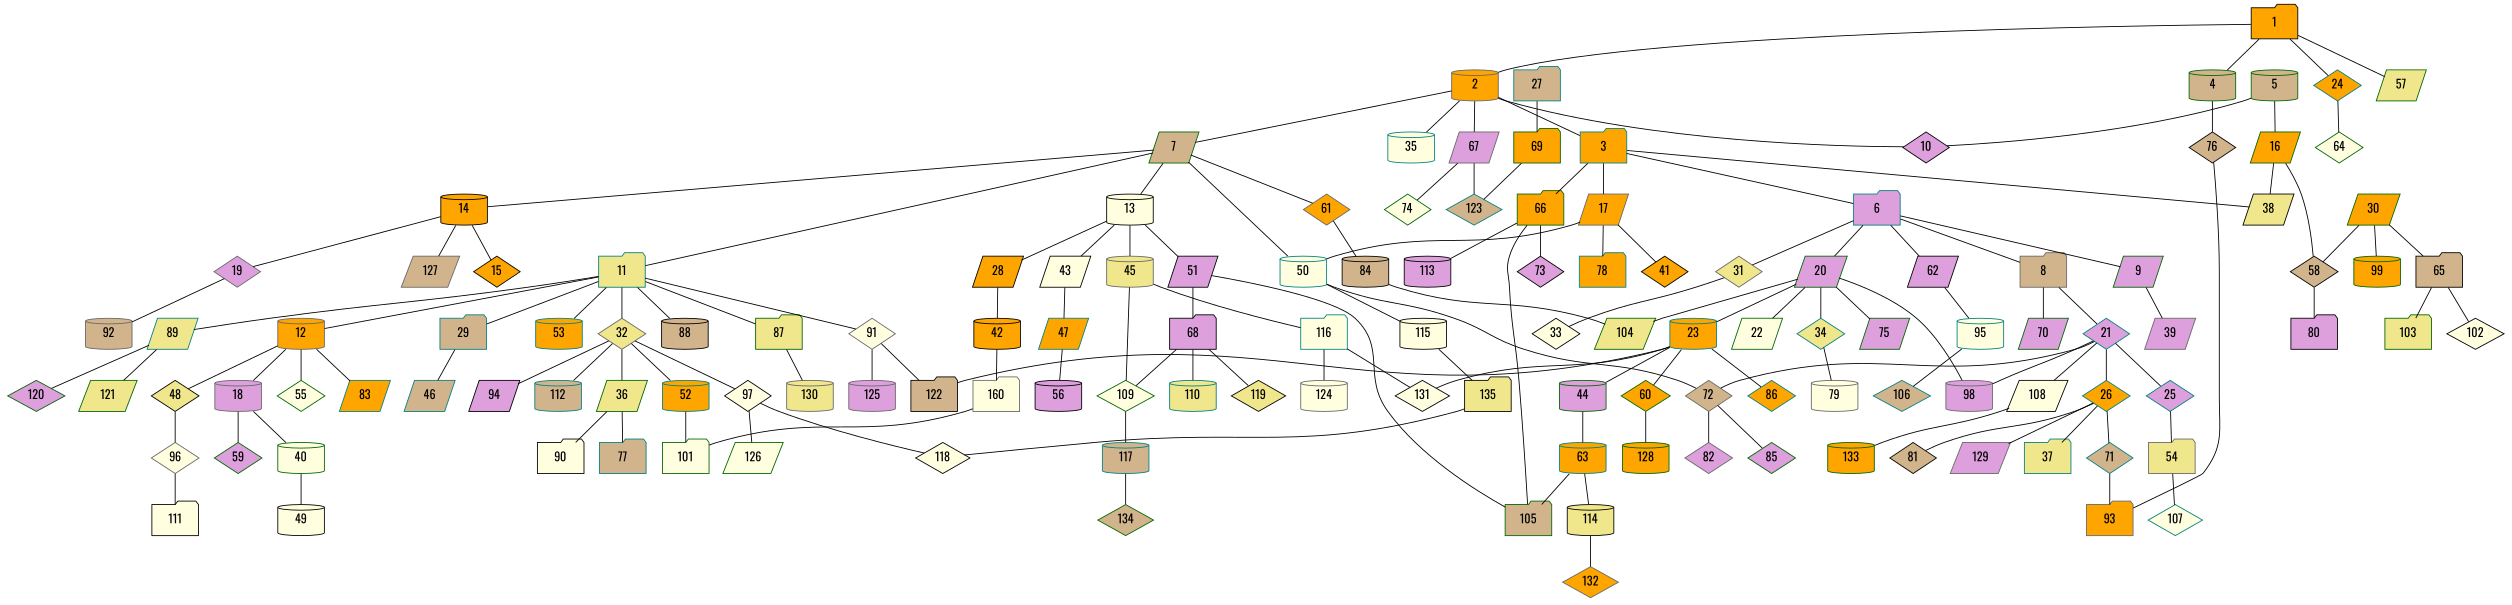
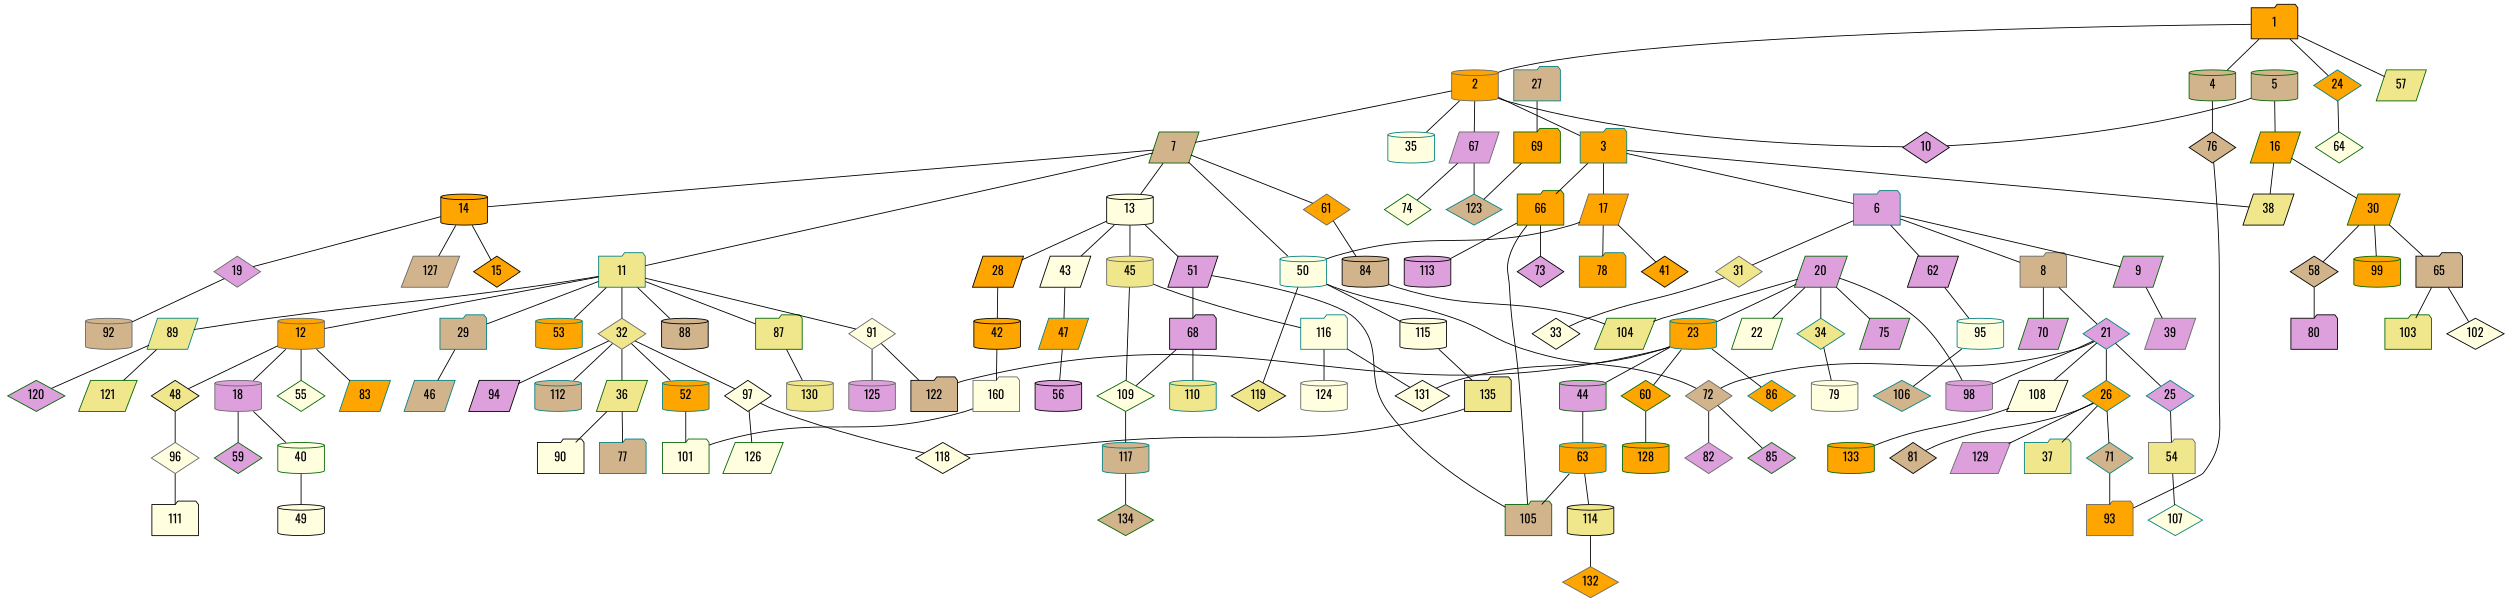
  graph {
    fontname=Oswald
    node [color=black fillcolor=orange fontname=Oswald shape=diamond style=filled]
    edge [fontname=Oswald]
    1 [shape=folder]
    2 [color=gray40 shape=cylinder]
    4 [color=darkgreen fillcolor=tan shape=cylinder]
    24 [color=teal]
    57 [color=darkgreen fillcolor=khaki shape=parallelogram]
    3 [color=teal shape=folder]
    7 [color=darkgreen fillcolor=tan shape=parallelogram]
    35 [color=teal fillcolor=lightyellow shape=cylinder]
    67 [color=gray40 fillcolor=plum shape=parallelogram]
    10 [fillcolor=plum]
    76 [fillcolor=tan]
    64 [color=darkgreen fillcolor=lightyellow]
    6 [color=teal fillcolor=plum shape=folder]
    17 [color=gray40 shape=parallelogram]
    38 [fillcolor=khaki shape=parallelogram]
    66 [color=darkgreen shape=folder]
    5 [color=darkgreen fillcolor=tan shape=cylinder]
    16 [color=darkgreen shape=parallelogram]
    11 [color=teal fillcolor=khaki shape=folder]
    13 [fillcolor=lightyellow shape=cylinder]
    14 [shape=cylinder]
    50 [color=teal fillcolor=lightyellow shape=cylinder]
    61 [color=gray40]
    74 [color=darkgreen fillcolor=lightyellow]
    123 [color=teal fillcolor=tan]
    8 [color=gray40 fillcolor=tan shape=folder]
    9 [color=darkgreen fillcolor=plum shape=parallelogram]
    20 [color=darkgreen fillcolor=plum shape=parallelogram]
    31 [color=gray40 fillcolor=khaki]
    62 [fillcolor=plum shape=parallelogram]
    41
    78 [color=teal shape=folder]
    105 [color=darkgreen fillcolor=tan shape=folder]
    73 [fillcolor=plum]
    113 [fillcolor=plum shape=cylinder]
    93 [color=gray40 shape=folder]
    30 [color=darkgreen shape=parallelogram]
    21 [color=teal fillcolor=plum]
    70 [color=darkgreen fillcolor=plum shape=parallelogram]
    39 [color=gray40 fillcolor=plum shape=parallelogram]
    22 [color=darkgreen fillcolor=lightyellow shape=parallelogram]
    23 [color=teal shape=cylinder]
    34 [color=teal fillcolor=khaki]
    75 [color=darkgreen fillcolor=plum shape=parallelogram]
    98 [color=gray40 fillcolor=plum shape=cylinder]
    104 [color=darkgreen fillcolor=khaki shape=parallelogram]
    33 [fillcolor=lightyellow]
    95 [color=teal fillcolor=lightyellow shape=cylinder]
    12 [color=gray40 shape=cylinder]
    29 [color=teal fillcolor=tan shape=folder]
    32 [color=gray40 fillcolor=khaki]
    53 [color=teal shape=cylinder]
    87 [color=darkgreen fillcolor=khaki shape=folder]
    88 [fillcolor=tan shape=cylinder]
    89 [color=teal fillcolor=khaki shape=parallelogram]
    91 [color=gray40 fillcolor=lightyellow]
    28 [shape=parallelogram]
    43 [fillcolor=lightyellow shape=parallelogram]
    45 [color=gray40 fillcolor=khaki shape=cylinder]
    51 [fillcolor=plum shape=parallelogram]
    15
    19 [color=gray40 fillcolor=plum]
    127 [color=gray40 fillcolor=tan shape=parallelogram]
    72 [color=gray40 fillcolor=tan]
    115 [fillcolor=lightyellow shape=cylinder]
    84 [fillcolor=tan shape=cylinder]
    25 [color=teal fillcolor=plum]
    26 [color=teal]
    108 [fillcolor=lightyellow shape=parallelogram]
    18 [color=gray40 fillcolor=plum shape=cylinder]
    48 [fillcolor=khaki]
    55 [color=darkgreen fillcolor=lightyellow]
    83 [color=teal shape=parallelogram]
    46 [color=teal fillcolor=tan shape=parallelogram]
    36 [color=darkgreen fillcolor=khaki shape=parallelogram]
    52 [color=teal shape=cylinder]
    94 [fillcolor=plum shape=parallelogram]
    97 [fillcolor=lightyellow]
    112 [color=teal fillcolor=tan shape=cylinder]
    130 [color=gray40 fillcolor=khaki shape=cylinder]
    120 [color=darkgreen fillcolor=plum]
    121 [color=darkgreen fillcolor=khaki shape=parallelogram]
    122 [fillcolor=tan shape=folder]
    125 [color=gray40 fillcolor=plum shape=cylinder]
    40 [color=darkgreen fillcolor=lightyellow shape=cylinder]
    59 [color=darkgreen fillcolor=plum]
    96 [color=gray40 fillcolor=lightyellow]
    42 [shape=cylinder]
    47 [color=teal shape=parallelogram]
    109 [color=darkgreen fillcolor=lightyellow]
    116 [color=teal fillcolor=lightyellow shape=folder]
    68 [fillcolor=plum shape=folder]
    92 [color=gray40 fillcolor=tan shape=cylinder]
    58 [fillcolor=tan]
    65 [fillcolor=tan shape=folder]
    99 [color=darkgreen shape=cylinder]
    27 [color=teal fillcolor=tan shape=folder]
    69 [color=darkgreen shape=folder]
    49 [fillcolor=lightyellow shape=cylinder]
    44 [color=darkgreen fillcolor=plum shape=cylinder]
    60 [color=darkgreen]
    86 [color=teal]
    131 [fillcolor=lightyellow]
    79 [color=gray40 fillcolor=lightyellow shape=cylinder]
    54 [color=gray40 fillcolor=khaki shape=folder]
    37 [color=teal fillcolor=khaki shape=folder]
    71 [color=teal fillcolor=tan]
    81 [fillcolor=tan]
    129 [color=gray40 fillcolor=plum shape=parallelogram]
    82 [color=gray40 fillcolor=plum]
    85 [color=darkgreen fillcolor=plum]
    133 [color=darkgreen shape=cylinder]
    63 [color=teal shape=cylinder]
    128 [color=darkgreen shape=cylinder]
    107 [color=teal fillcolor=lightyellow]
    n116 [color=gray40 fillcolor=lightyellow label=160 shape=folder]
    80 [fillcolor=plum shape=folder]
    102 [fillcolor=lightyellow]
    103 [color=darkgreen fillcolor=khaki shape=folder]
    77 [color=teal fillcolor=tan shape=folder]
    90 [fillcolor=lightyellow shape=folder]
    101 [color=darkgreen fillcolor=lightyellow shape=folder]
    118 [fillcolor=lightyellow]
    126 [color=darkgreen fillcolor=lightyellow shape=parallelogram]
    56 [fillcolor=plum shape=cylinder]
    114 [fillcolor=khaki shape=cylinder]
    117 [color=teal fillcolor=tan shape=cylinder]
    124 [color=gray40 fillcolor=lightyellow shape=cylinder]
    111 [fillcolor=lightyellow shape=folder]
    135 [fillcolor=khaki shape=folder]
    110 [color=teal fillcolor=khaki shape=cylinder]
    119 [fillcolor=khaki]
    106 [color=teal fillcolor=tan]
    132 [color=gray40]
    134 [color=darkgreen fillcolor=tan]
    1 -- 2
    1 -- 4
    1 -- 24
    1 -- 57
    2 -- 3
    2 -- 7
    2 -- 35
    2 -- 67
    2 -- 10
    4 -- 76
    24 -- 64
    3 -- 6
    3 -- 17
    3 -- 38
    3 -- 66
    7 -- 11
    7 -- 13
    7 -- 14
    7 -- 50
    7 -- 61
    67 -- 74
    67 -- 123
    76 -- 93
    6 -- 8
    6 -- 9
-   6 -- 20
    6 -- 31
    6 -- 62
    17 -- 50
    17 -- 41
    17 -- 78
    66 -- 105
    66 -- 73
    66 -- 113
    5 -- 10
    5 -- 16
    16 -- 38
-   16 -- 58
+   16 -- 30
    11 -- 12
    11 -- 29
    11 -- 32
    11 -- 53
    11 -- 87
    11 -- 88
    11 -- 89
    11 -- 91
    13 -- 28
    13 -- 43
    13 -- 45
    13 -- 51
    14 -- 15
    14 -- 19
    14 -- 127
    50 -- 72
    50 -- 115
    61 -- 84
    8 -- 21
    8 -- 70
    9 -- 39
    20 -- 22
    20 -- 23
    20 -- 34
    20 -- 75
    20 -- 98
    20 -- 104
    31 -- 33
    62 -- 95
    30 -- 58
    30 -- 65
    30 -- 99
    21 -- 98
    21 -- 72
    21 -- 25
    21 -- 26
    21 -- 108
    23 -- 122
    23 -- 44
    23 -- 60
    23 -- 86
    23 -- 131
    34 -- 79
    95 -- 106
    12 -- 18
    12 -- 48
    12 -- 55
    12 -- 83
    29 -- 46
    32 -- 36
    32 -- 52
    32 -- 94
    32 -- 97
    32 -- 112
    87 -- 130
    89 -- 120
    89 -- 121
    91 -- 122
    91 -- 125
    28 -- 42
    43 -- 47
    45 -- 109
    45 -- 116
    51 -- 105
    51 -- 68
    19 -- 92
    72 -- 82
    72 -- 85
    115 -- 135
    84 -- 104
    25 -- 54
    26 -- 37
    26 -- 71
    26 -- 81
    26 -- 129
    108 -- 133
    18 -- 40
    18 -- 59
    48 -- 96
    36 -- 77
    36 -- 90
    52 -- 101
    97 -- 118
    97 -- 126
    40 -- 49
    96 -- 111
    42 -- n116
    47 -- 56
    109 -- 117
    116 -- 131
    116 -- 124
    68 -- 109
    68 -- 110
-   68 -- 119
+   50 -- 119
    58 -- 80
    65 -- 102
    65 -- 103
    27 -- 69
    69 -- 123
    44 -- 63
    60 -- 128
    54 -- 107
    71 -- 93
    63 -- 105
    63 -- 114
    n116 -- 101
    114 -- 132
    117 -- 134
    135 -- 118
  }
